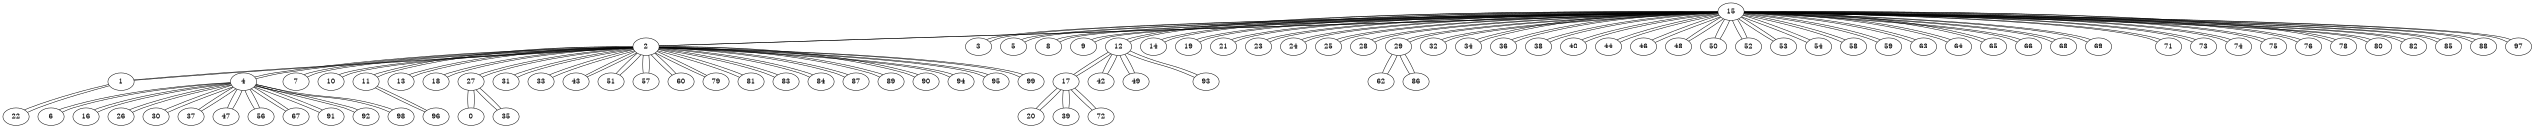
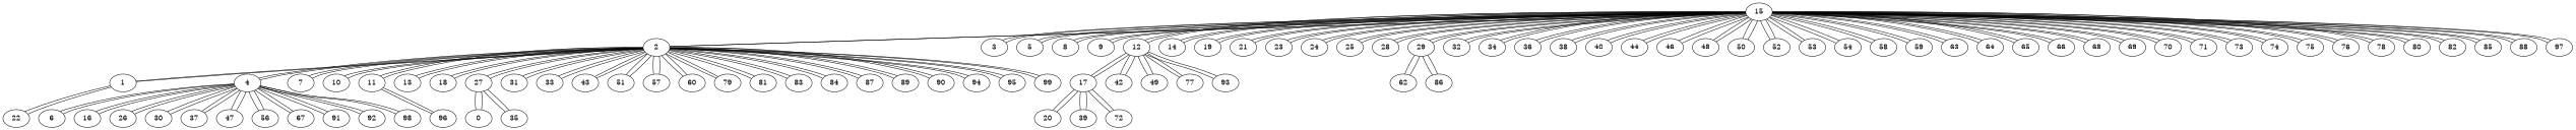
  graph {
    15
    2
    3
    5
    8
    9
    12
    14
    19
    21
    23
    24
    25
    28
    29
    32
    34
    36
    38
    40
    44
    46
    48
    50
    52
    53
    54
    58
    59
    63
    64
    65
    66
    68
    69
+   70
    71
    73
    74
    75
    76
    78
    80
    82
    85
    88
    97
    1
    4
    7
    10
    11
    13
    18
    27
    31
    33
    43
    51
    57
    60
    79
    81
    83
    84
    87
    89
    90
    94
    95
    99
    17
    42
    49
+   77
    93
    62
    86
    22
    6
    16
    26
    30
    37
    47
    56
    67
    91
    92
    98
    96
    0
    35
    20
    39
    72
    15 -- 2
    15 -- 3
    15 -- 5
    15 -- 8
    15 -- 9
    15 -- 12
    15 -- 14
    15 -- 19
    15 -- 21
    15 -- 23
    15 -- 24
    15 -- 25
    15 -- 28
    15 -- 29
    15 -- 32
    15 -- 34
    15 -- 36
    15 -- 38
    15 -- 40
    15 -- 44
    15 -- 46
    15 -- 48
    15 -- 50
    15 -- 52
    15 -- 53
    15 -- 54
    15 -- 58
    15 -- 59
    15 -- 63
    15 -- 64
    15 -- 65
    15 -- 66
    15 -- 68
    15 -- 69
+   15 -- 70
    15 -- 71
    15 -- 73
    15 -- 74
    15 -- 75
    15 -- 76
    15 -- 78
    15 -- 80
    15 -- 82
    15 -- 85
    15 -- 88
    15 -- 97
    2 -- 15
    2 -- 1
    2 -- 4
    2 -- 7
    2 -- 10
    2 -- 11
    2 -- 13
    2 -- 18
    2 -- 27
    2 -- 31
    2 -- 33
    2 -- 43
    2 -- 51
    2 -- 57
    2 -- 60
    2 -- 79
    2 -- 81
    2 -- 83
    2 -- 84
    2 -- 87
    2 -- 89
    2 -- 90
    2 -- 94
    2 -- 95
    2 -- 99
    3 -- 15
    5 -- 15
    8 -- 15
    9 -- 15
    12 -- 15
    12 -- 17
    12 -- 42
    12 -- 49
+   12 -- 77
    12 -- 93
    14 -- 15
    19 -- 15
    21 -- 15
    23 -- 15
    24 -- 15
    25 -- 15
    28 -- 15
    29 -- 15
    29 -- 62
    29 -- 86
    32 -- 15
    34 -- 15
    36 -- 15
    38 -- 15
    40 -- 15
    44 -- 15
    46 -- 15
    48 -- 15
    50 -- 15
    52 -- 15
    53 -- 15
    54 -- 15
    58 -- 15
    59 -- 15
    63 -- 15
    64 -- 15
    65 -- 15
    66 -- 15
    68 -- 15
    69 -- 15
+   70 -- 15
    71 -- 15
    73 -- 15
    74 -- 15
    75 -- 15
    76 -- 15
    78 -- 15
    80 -- 15
    82 -- 15
    85 -- 15
    88 -- 15
    97 -- 15
    1 -- 2
    1 -- 22
    4 -- 2
    4 -- 6
    4 -- 16
    4 -- 26
    4 -- 30
    4 -- 37
    4 -- 47
    4 -- 56
    4 -- 67
    4 -- 91
    4 -- 92
    4 -- 98
    7 -- 2
    10 -- 2
    11 -- 2
    11 -- 96
    13 -- 2
    18 -- 2
    27 -- 2
    27 -- 0
    27 -- 35
    31 -- 2
    33 -- 2
    43 -- 2
    51 -- 2
    57 -- 2
    60 -- 2
    79 -- 2
    81 -- 2
    83 -- 2
    84 -- 2
    87 -- 2
    89 -- 2
    90 -- 2
    94 -- 2
    95 -- 2
    99 -- 2
    17 -- 12
    17 -- 20
    17 -- 39
    17 -- 72
    42 -- 12
    49 -- 12
+   77 -- 12
    93 -- 12
    62 -- 29
    86 -- 29
    22 -- 1
    6 -- 4
    16 -- 4
    26 -- 4
    30 -- 4
    37 -- 4
    47 -- 4
    56 -- 4
    67 -- 4
    91 -- 4
    92 -- 4
    98 -- 4
    96 -- 11
    0 -- 27
    35 -- 27
    20 -- 17
    39 -- 17
    72 -- 17
  }
